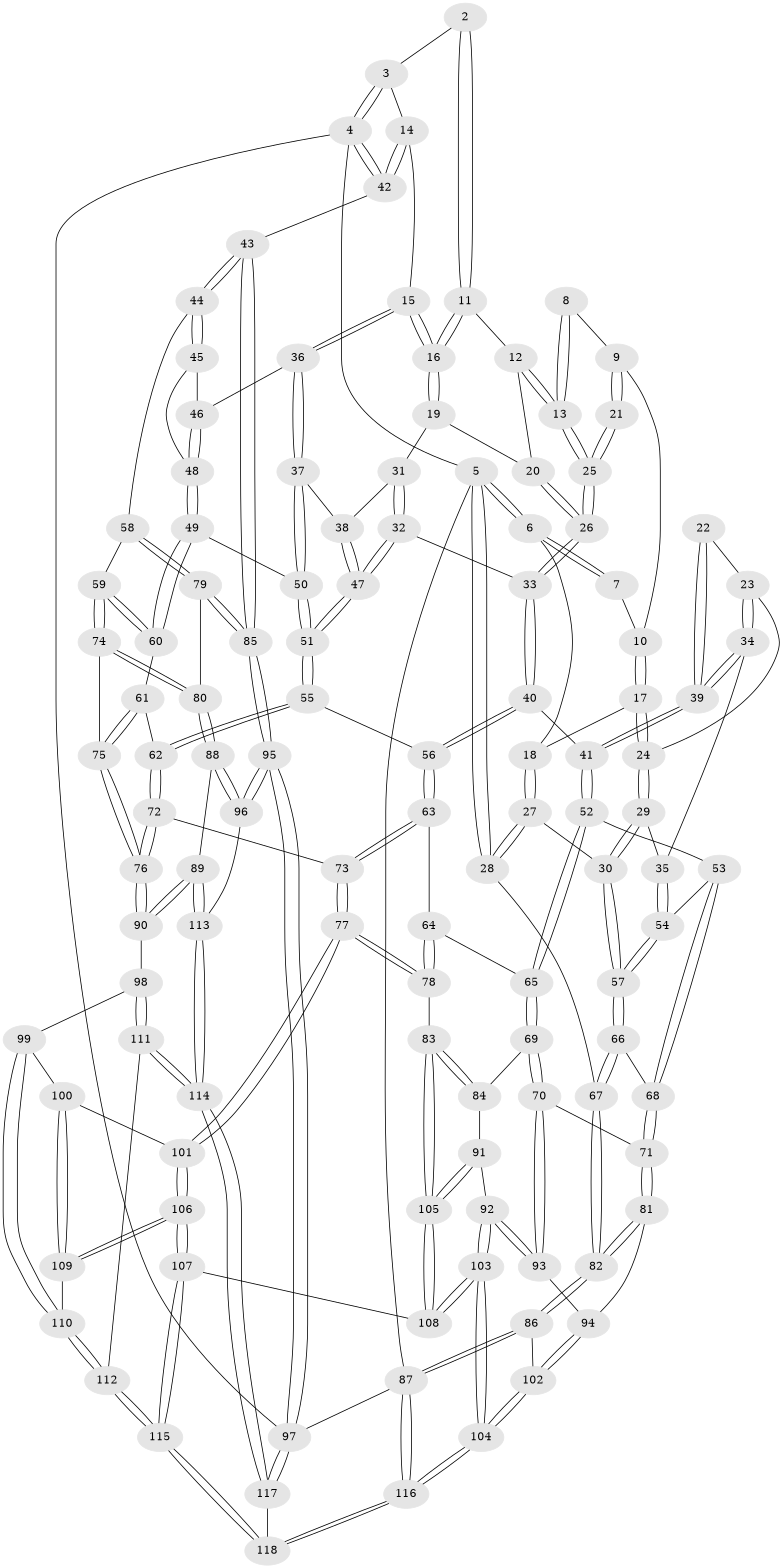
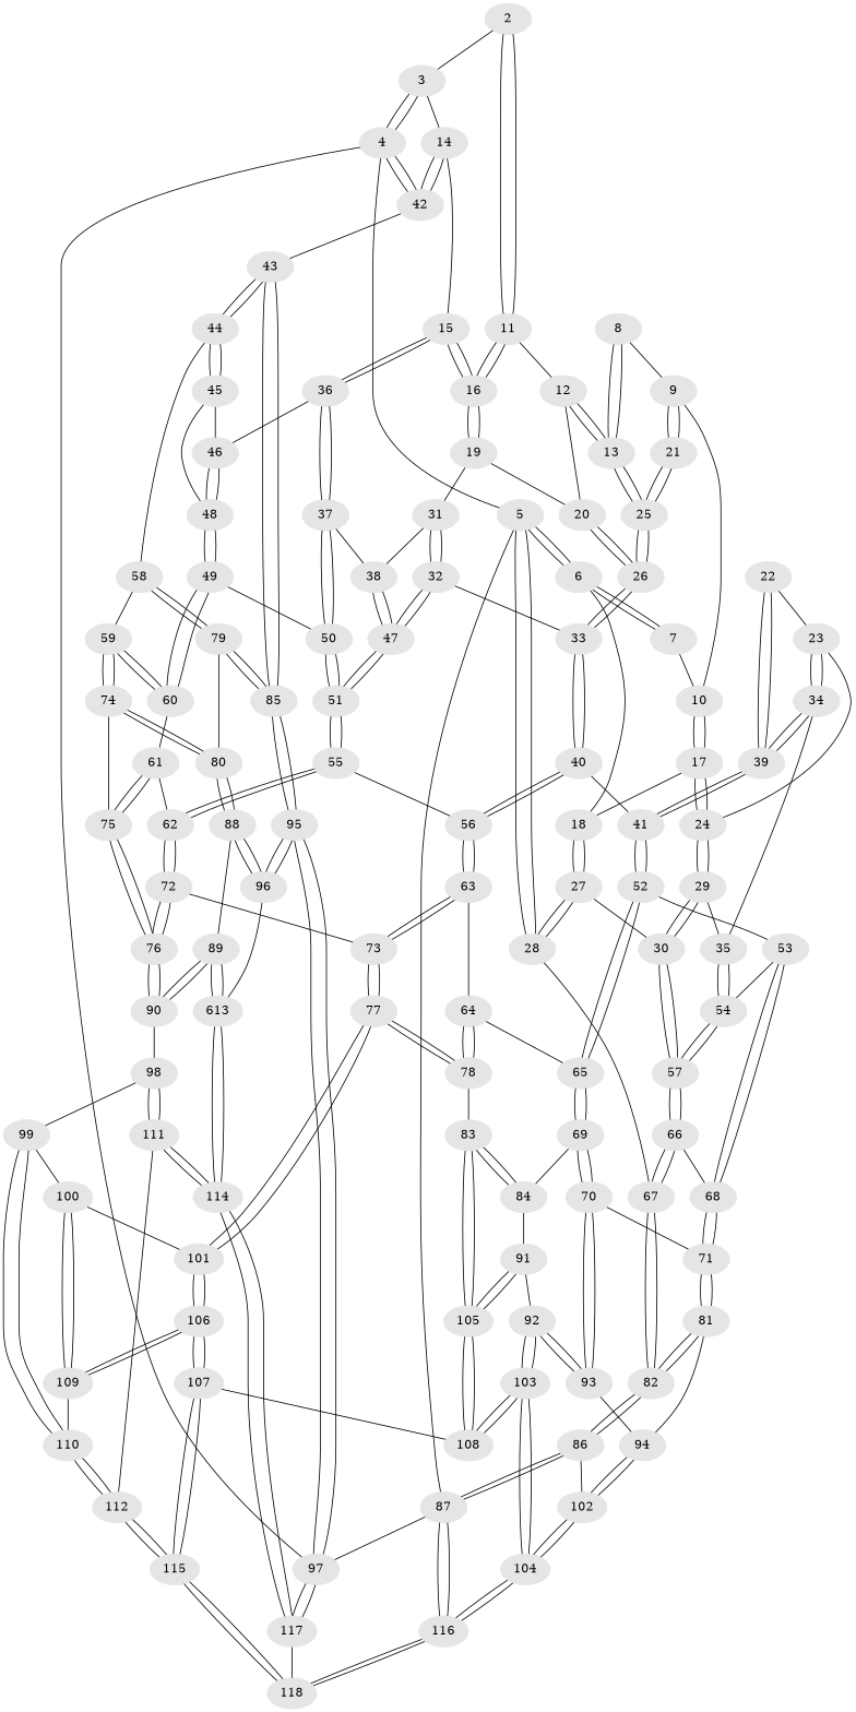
  graph {
    node [color=gray90 style=filled]
    2
    3
    11
    8
    9
    13
    4
    14
    12
    16
    5
    42
    97
    15
    6
    28
    87
    43
    117
    7
    18
    67
    116
    10
    27
    17
    21
    25
    24
    20
    19
    26
    36
    37
    46
    31
    29
    30
    32
    38
    33
    22
    23
    39
    34
    41
    35
    40
    57
    82
    54
    66
    47
    51
    56
    50
    48
    52
    63
    53
    65
    44
    85
    45
    58
    95
    59
    79
    49
    55
    60
    61
    62
    68
    69
    71
    72
    64
    73
    74
    80
    75
    76
    78
    77
    83
    70
    84
    86
    81
    93
    91
    94
    90
    101
    88
    98
    106
    105
    89
    96
    102
    108
    92
    104
    118
-   113
+   113 [label=613]
    114
    99
    111
    103
    100
    110
    112
    109
    107
    115
    2 -- 3
    2 -- 11
    2 -- 11
    3 -- 4
    3 -- 4
    3 -- 14
    11 -- 12
    11 -- 16
    11 -- 16
    8 -- 9
    8 -- 13
    8 -- 13
    9 -- 10
    9 -- 21
    9 -- 21
    13 -- 25
    13 -- 25
    4 -- 5
    4 -- 42
    4 -- 42
    4 -- 97
    14 -- 42
    14 -- 42
    14 -- 15
    12 -- 13
    12 -- 13
    12 -- 20
    16 -- 19
    16 -- 19
    5 -- 6
    5 -- 6
    5 -- 28
    5 -- 28
    5 -- 87
    42 -- 43
    97 -- 117
    97 -- 117
    15 -- 16
    15 -- 16
    15 -- 36
    15 -- 36
    6 -- 7
    6 -- 7
    6 -- 18
    28 -- 67
    87 -- 97
    87 -- 116
    87 -- 116
    43 -- 44
    43 -- 44
    43 -- 85
    43 -- 85
    117 -- 118
    7 -- 10
    18 -- 27
    18 -- 27
    67 -- 82
    67 -- 82
    116 -- 118
    116 -- 118
    10 -- 17
    10 -- 17
    27 -- 28
    27 -- 28
    27 -- 30
    17 -- 18
    17 -- 24
    17 -- 24
    21 -- 25
    21 -- 25
    25 -- 26
    25 -- 26
    24 -- 29
    24 -- 29
    20 -- 26
    20 -- 26
    19 -- 20
    19 -- 31
    26 -- 33
    26 -- 33
    36 -- 37
    36 -- 37
    36 -- 46
    37 -- 38
    37 -- 50
    37 -- 50
    46 -- 48
    46 -- 48
    31 -- 32
    31 -- 32
    31 -- 38
    29 -- 30
    29 -- 30
    29 -- 35
    30 -- 57
    30 -- 57
    32 -- 33
    32 -- 47
    32 -- 47
    38 -- 47
    38 -- 47
    33 -- 40
    33 -- 40
    22 -- 23
    22 -- 39
    22 -- 39
    23 -- 24
    23 -- 34
    23 -- 34
    39 -- 41
    39 -- 41
    34 -- 39
    34 -- 39
    34 -- 35
    41 -- 52
    41 -- 52
    35 -- 54
    35 -- 54
    40 -- 41
    40 -- 56
    40 -- 56
    57 -- 66
    57 -- 66
    82 -- 86
    82 -- 86
    54 -- 57
    54 -- 57
    66 -- 67
    66 -- 67
    66 -- 68
    47 -- 51
    47 -- 51
    51 -- 55
    51 -- 55
    56 -- 63
    56 -- 63
    50 -- 51
    50 -- 51
    48 -- 49
    48 -- 49
    52 -- 53
    52 -- 65
    52 -- 65
    63 -- 64
    63 -- 73
    63 -- 73
    53 -- 54
    53 -- 68
    53 -- 68
    65 -- 69
    65 -- 69
    44 -- 45
    44 -- 45
    44 -- 58
    85 -- 95
    85 -- 95
    45 -- 46
    45 -- 48
    58 -- 59
    58 -- 79
    58 -- 79
    95 -- 97
    95 -- 97
    95 -- 96
    95 -- 96
    59 -- 60
    59 -- 60
    59 -- 74
    59 -- 74
    79 -- 85
    79 -- 85
    79 -- 80
    49 -- 50
    49 -- 60
    49 -- 60
    55 -- 56
    55 -- 62
    55 -- 62
    60 -- 61
    61 -- 62
    61 -- 75
    61 -- 75
    62 -- 72
    62 -- 72
    68 -- 71
    68 -- 71
    69 -- 70
    69 -- 70
    69 -- 84
    71 -- 81
    71 -- 81
    72 -- 73
    72 -- 76
    72 -- 76
    64 -- 65
    64 -- 78
    64 -- 78
    73 -- 77
    73 -- 77
    74 -- 80
    74 -- 80
    74 -- 75
    80 -- 88
    80 -- 88
    75 -- 76
    75 -- 76
    76 -- 90
    76 -- 90
    78 -- 83
    77 -- 78
    77 -- 78
    77 -- 101
    77 -- 101
    83 -- 84
    83 -- 84
    83 -- 105
    83 -- 105
    70 -- 71
    70 -- 93
    70 -- 93
    84 -- 91
    86 -- 87
    86 -- 87
    86 -- 102
    81 -- 82
    81 -- 82
    81 -- 94
    93 -- 94
    91 -- 105
    91 -- 105
    91 -- 92
    94 -- 102
    94 -- 102
    90 -- 98
    101 -- 106
    101 -- 106
    88 -- 89
    88 -- 96
    88 -- 96
    98 -- 99
    98 -- 111
    98 -- 111
    106 -- 109
    106 -- 109
    106 -- 107
    106 -- 107
    105 -- 108
    105 -- 108
    89 -- 90
    89 -- 90
    89 -- 113
    89 -- 113
    96 -- 113
    102 -- 104
    102 -- 104
    92 -- 93
    92 -- 93
    92 -- 103
    92 -- 103
    104 -- 116
    104 -- 116
    113 -- 114
    113 -- 114
    114 -- 117
    114 -- 117
    99 -- 100
    99 -- 110
    99 -- 110
    111 -- 114
    111 -- 114
    111 -- 112
    103 -- 108
    103 -- 108
    103 -- 104
    103 -- 104
    100 -- 101
    100 -- 109
    100 -- 109
    110 -- 112
    110 -- 112
    112 -- 115
    112 -- 115
    109 -- 110
    107 -- 108
    107 -- 115
    107 -- 115
    115 -- 118
    115 -- 118
  }
